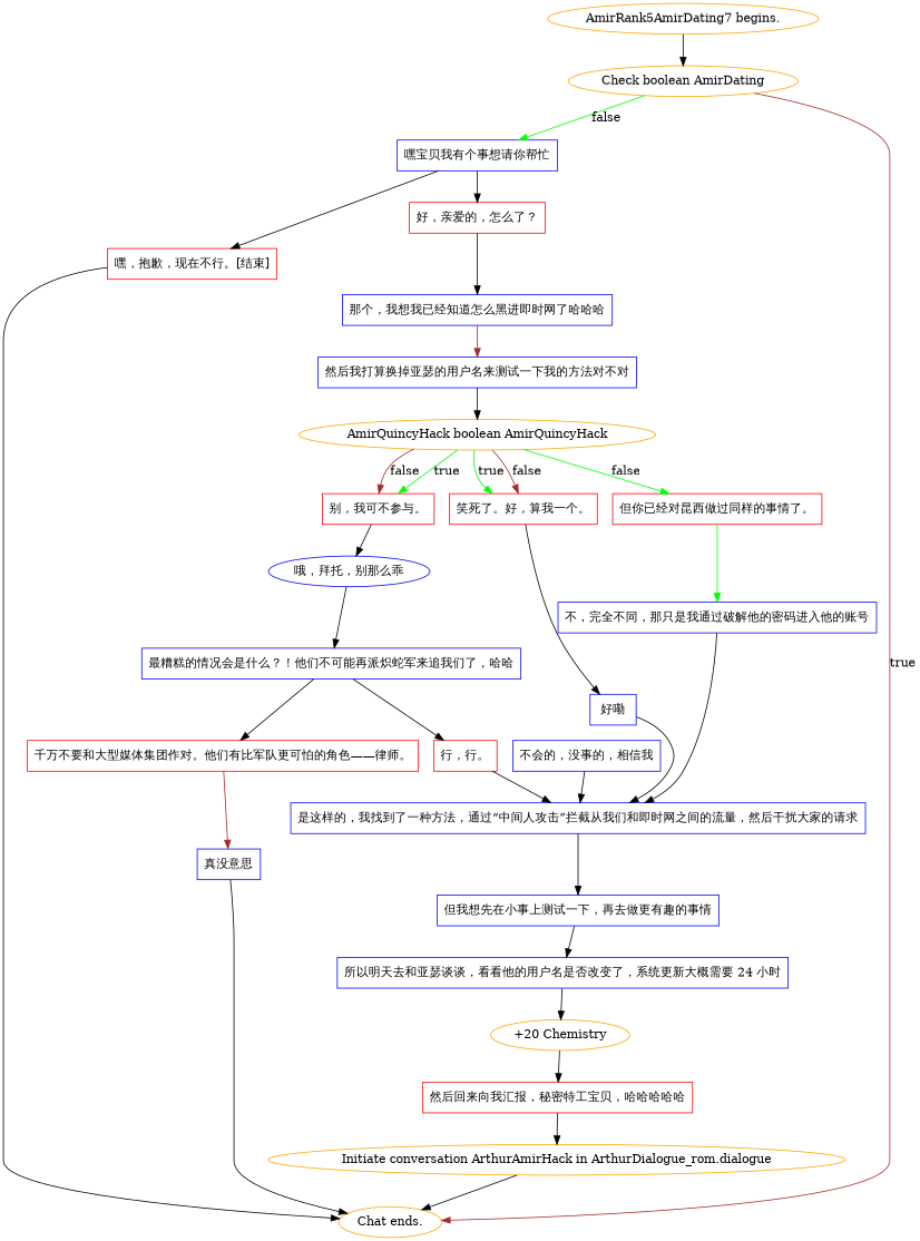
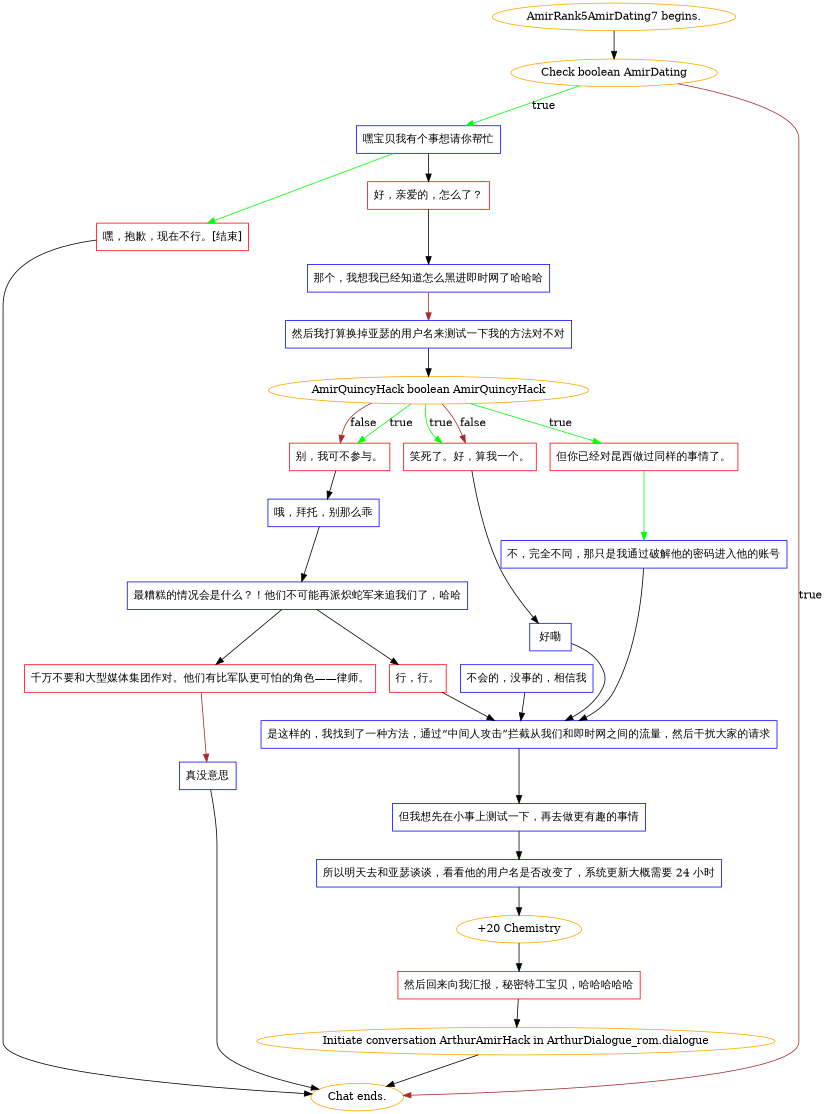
  digraph {
    node [color=blue shape=box]
    n1 [color=orange label="AmirRank5AmirDating7 begins." shape=""]
    n2 [color=orange label="Check boolean AmirDating" shape=""]
    n3 [label="嘿宝贝我有个事想请你帮忙"]
    "Chat ends." [color=orange shape=""]
    n5 [color=red label="好，亲爱的，怎么了？"]
    n6 [color=red label="嘿，抱歉，现在不行。[结束]"]
    n7 [label="那个，我想我已经知道怎么黑进即时网了哈哈哈"]
    n8 [label="然后我打算换掉亚瑟的用户名来测试一下我的方法对不对"]
    n9 [color=orange label="AmirQuincyHack boolean AmirQuincyHack" shape=""]
    n10 [color=red label="但你已经对昆西做过同样的事情了。"]
    n11 [color=red label="笑死了。好，算我一个。"]
    n12 [color=red label="别，我可不参与。"]
    n13 [label="不，完全不同，那只是我通过破解他的密码进入他的账号"]
    n14 [label="好嘞"]
-   n15 [label="哦，拜托，别那么乖" shape=ellipse]
+   n15 [label="哦，拜托，别那么乖"]
    n16 [label="是这样的，我找到了一种方法，通过“中间人攻击”拦截从我们和即时网之间的流量，然后干扰大家的请求"]
    n17 [label="不会的，没事的，相信我"]
    n18 [label="最糟糕的情况会是什么？！他们不可能再派炽蛇军来追我们了，哈哈"]
    n19 [label="但我想先在小事上测试一下，再去做更有趣的事情"]
    n20 [color=red label="行，行。"]
    n21 [color=red label="千万不要和大型媒体集团作对。他们有比军队更可怕的角色——律师。"]
    n22 [label="所以明天去和亚瑟谈谈，看看他的用户名是否改变了，系统更新大概需要 24 小时"]
    n23 [label="真没意思"]
    n24 [color=orange label="+20 Chemistry" shape=""]
    n25 [color=red label="然后回来向我汇报，秘密特工宝贝，哈哈哈哈哈"]
    n26 [color=orange label="Initiate conversation ArthurAmirHack in ArthurDialogue_rom.dialogue" shape=""]
    n1 -> n2
-   n2 -> n3 [color=green label=false]
+   n2 -> n3 [color=green label=true]
    n2 -> "Chat ends." [color=brown label=true]
    n3 -> n5
-   n3 -> n6
+   n3 -> n6 [color=green]
    n5 -> n7
    n6 -> "Chat ends."
    n7 -> n8 [color=brown]
    n8 -> n9
-   n9 -> n10 [color=green label=false]
+   n9 -> n10 [color=green label=true]
    n9 -> n11 [color=green label=true]
    n9 -> n11 [color=brown label=false]
    n9 -> n12 [color=green label=true]
    n9 -> n12 [color=brown label=false]
    n10 -> n13 [color=green]
    n11 -> n14
    n12 -> n15
    n13 -> n16
    n14 -> n16
    n15 -> n18
    n16 -> n19
    n17 -> n16
    n18 -> n20
    n18 -> n21
    n19 -> n22
    n20 -> n16
    n21 -> n23 [color=brown]
    n22 -> n24
    n23 -> "Chat ends."
    n24 -> n25
    n25 -> n26
    n26 -> "Chat ends."
  }
